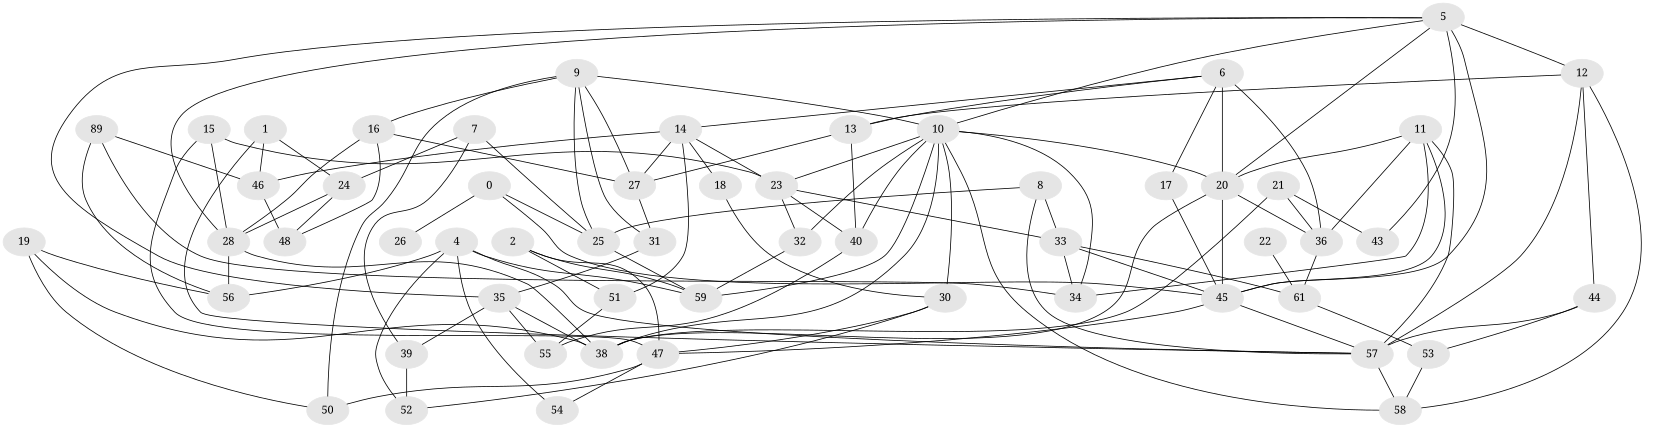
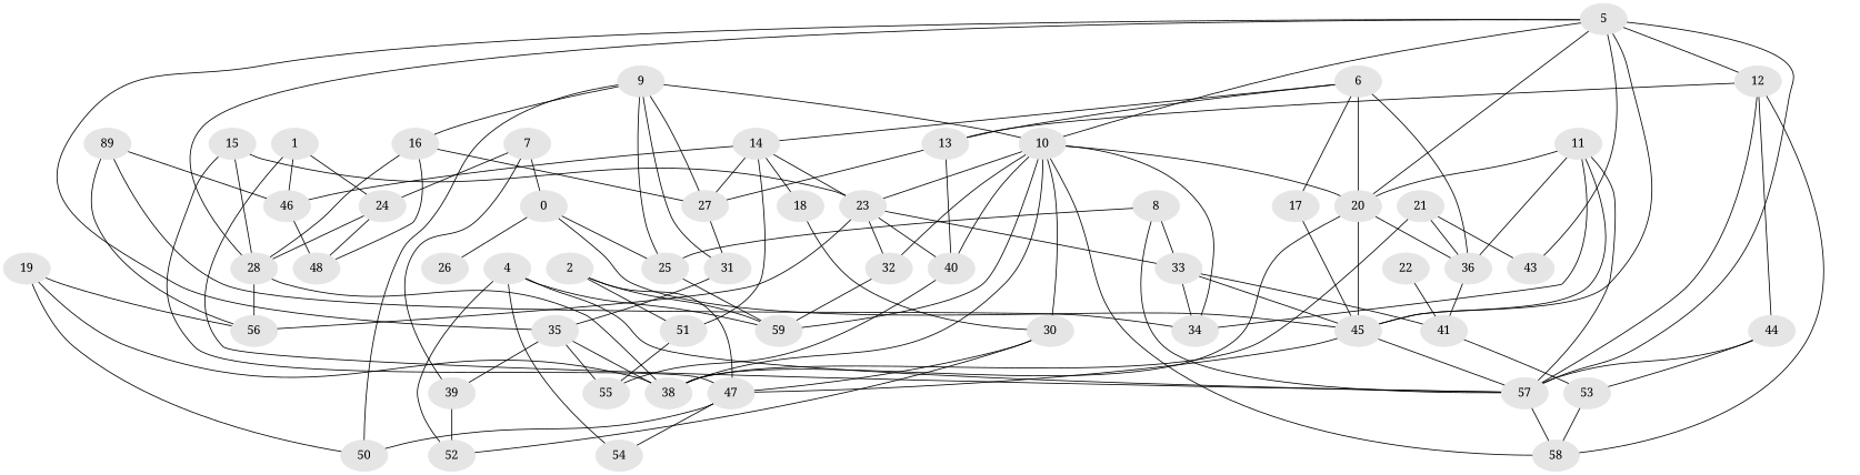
  graph {
    fontname="Noto Serif"
    node [color=gray90 fontname="Noto Serif" style=filled]
    edge [fontname="Noto Serif" weight=1.0]
    1
    24
    46
    57
    28
    48
    58
    2
    47
    51
    59
    10
    20
    23
    30
    32
    34
    38
    40
    54
    50
    55
    n23 [label=0]
    25
    26
    45
    4
    52
    5
    12
    35
    43
    13
    44
    36
    56
    39
    6
    14
    17
    27
    18
-   41 [label=61]
+   41
    7
    8
    33
    9
    16
    31
    11
    53
    15
    19
    21
    22
    n56 [label=89]
    1 -- 24
    1 -- 46
    1 -- 57
    24 -- 28
    24 -- 48
    46 -- 48
    57 -- 58
    28 -- 38
    28 -- 56
    2 -- 47
    2 -- 51
    2 -- 59
    47 -- 54
    47 -- 50
    51 -- 55
    10 -- 58
    10 -- 59
    10 -- 20
    10 -- 23
    10 -- 30
    10 -- 32
    10 -- 34
    10 -- 38
    10 -- 40
    20 -- 38 [weight=2.0]
    20 -- 45
    20 -- 36
    23 -- 32
    23 -- 40
-   4 -- 56
+   23 -- 56
    23 -- 33
    30 -- 47
    30 -- 52
    32 -- 59
    40 -- 55
    n23 -- 25
    n23 -- 26
    n23 -- 45
    25 -- 59
    45 -- 57 [weight=2.0]
    45 -- 47
    4 -- 57
    4 -- 59
    4 -- 54
    4 -- 52
+   5 -- 57
    5 -- 28
    5 -- 10
    5 -- 20
    5 -- 45
    5 -- 12
    5 -- 35
    5 -- 43
    12 -- 57
    12 -- 58
    12 -- 13
    12 -- 44
    35 -- 38 [weight=2.0]
    35 -- 55
    35 -- 39
    13 -- 40
    13 -- 27
    44 -- 57
    44 -- 53
    36 -- 41
    39 -- 52
    6 -- 20 [weight=3.0]
    6 -- 13
    6 -- 36
    6 -- 14
    6 -- 17
    14 -- 46
    14 -- 51
    14 -- 23
    14 -- 27
    14 -- 18
    17 -- 45
    27 -- 31
    18 -- 30
    41 -- 53
    7 -- 24
-   7 -- 25
+   7 -- n23
    7 -- 39
    8 -- 57
    8 -- 25
    8 -- 33
    33 -- 34
    33 -- 45
    33 -- 41
    9 -- 10
    9 -- 50
    9 -- 25
    9 -- 27
    9 -- 16
    9 -- 31
    16 -- 28
    16 -- 48
    16 -- 27
    31 -- 35
    11 -- 57 [weight=2.0]
    11 -- 20 [weight=2.0]
    11 -- 34
    11 -- 45
    11 -- 36
    53 -- 58
    15 -- 28
    15 -- 47
    15 -- 23
    19 -- 38
    19 -- 50
    19 -- 56
    21 -- 38
    21 -- 43
    21 -- 36
    22 -- 41
    n56 -- 46
    n56 -- 34
    n56 -- 56
  }
